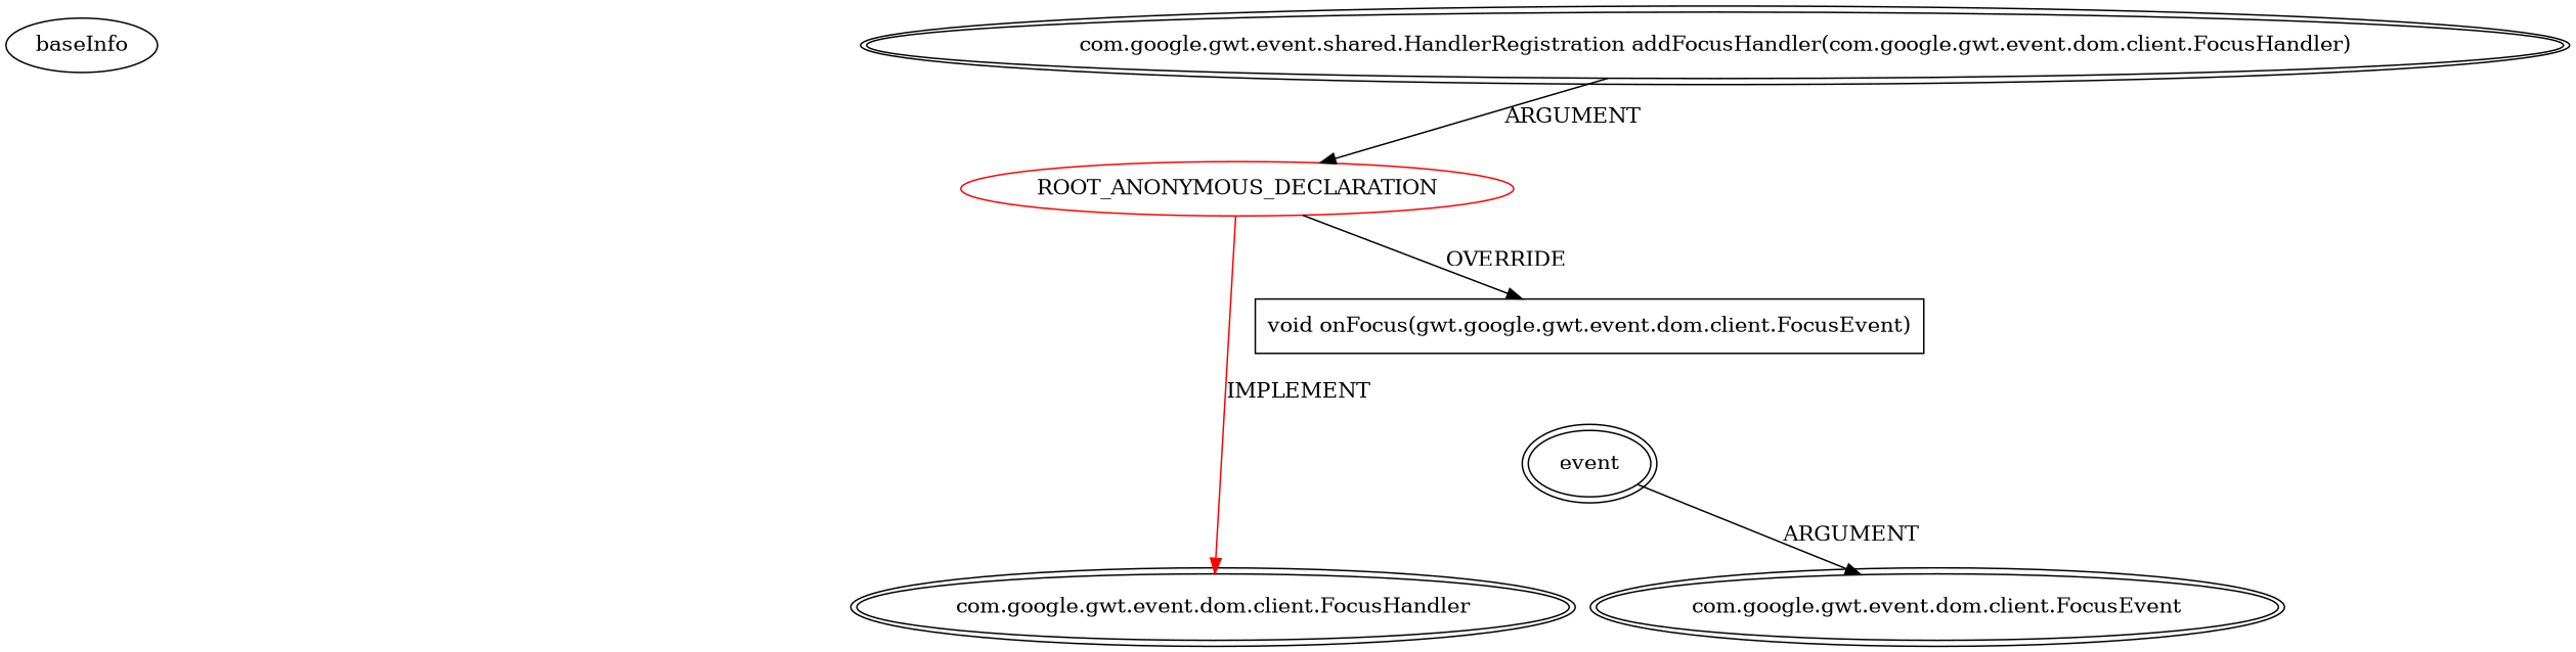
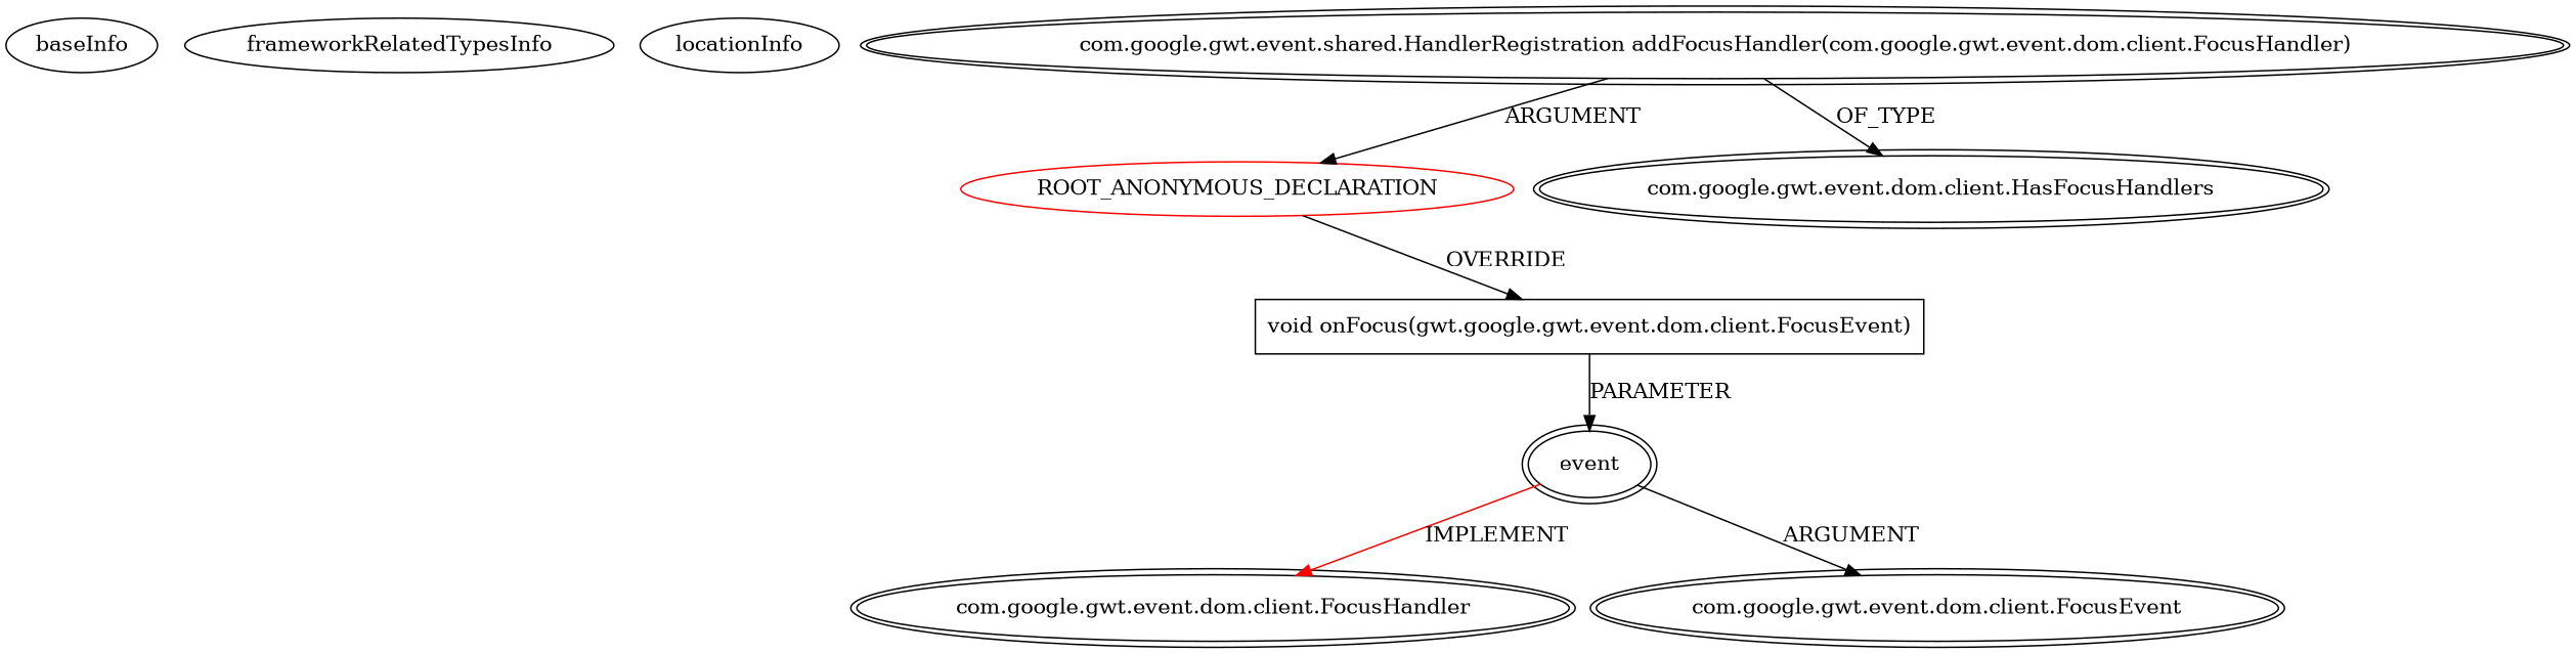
  digraph {
    node [isFrameworkType=true]
    baseInfo [category=extension_graph graphId=1376 isAnonymous=true possibleRelation=false isFrameworkType=""]
+   frameworkRelatedTypesInfo [0="com.google.gwt.event.dom.client.FocusHandler" isFrameworkType=""]
+   locationInfo [contextSignature="void addListeners()" filePath="/ghillairet-gef-gwt/gef-gwt-master/src/main/java/org/eclipse/swt/widgets/Widget.java" graphId=1376 projectName="ghillairet-gef-gwt" isFrameworkType=""]
    n4 [color=red isFrameworkType=false label=ROOT_ANONYMOUS_DECLARATION vertexType=ROOT_ANONYMOUS_DECLARATION]
    n5 [label="com.google.gwt.event.dom.client.FocusHandler" peripheries=2 vertexType=FRAMEWORK_INTERFACE_TYPE]
    n6 [isFrameworkType=false label="void onFocus(gwt.google.gwt.event.dom.client.FocusEvent)" shape=box vertexType=OVERRIDING_METHOD_DECLARATION]
    n7 [label=event peripheries=2 vertexType=PARAMETER_DECLARATION]
    n8 [label="com.google.gwt.event.shared.HandlerRegistration addFocusHandler(com.google.gwt.event.dom.client.FocusHandler)" peripheries=2 vertexType=OUTSIDE_CALL]
+   n9 [label="com.google.gwt.event.dom.client.HasFocusHandlers" peripheries=2 vertexType=FRAMEWORK_INTERFACE_TYPE]
    n10 [label="com.google.gwt.event.dom.client.FocusEvent" peripheries=2 vertexType=FRAMEWORK_CLASS_TYPE]
-   n4 -> n5 [color=red label=IMPLEMENT]
+   n7 -> n5 [color=red label=IMPLEMENT]
    n4 -> n6 [label=OVERRIDE]
+   n6 -> n7 [label=PARAMETER]
    n7 -> n10 [label=ARGUMENT]
    n8 -> n4 [label=ARGUMENT]
+   n8 -> n9 [label=OF_TYPE]
  }
